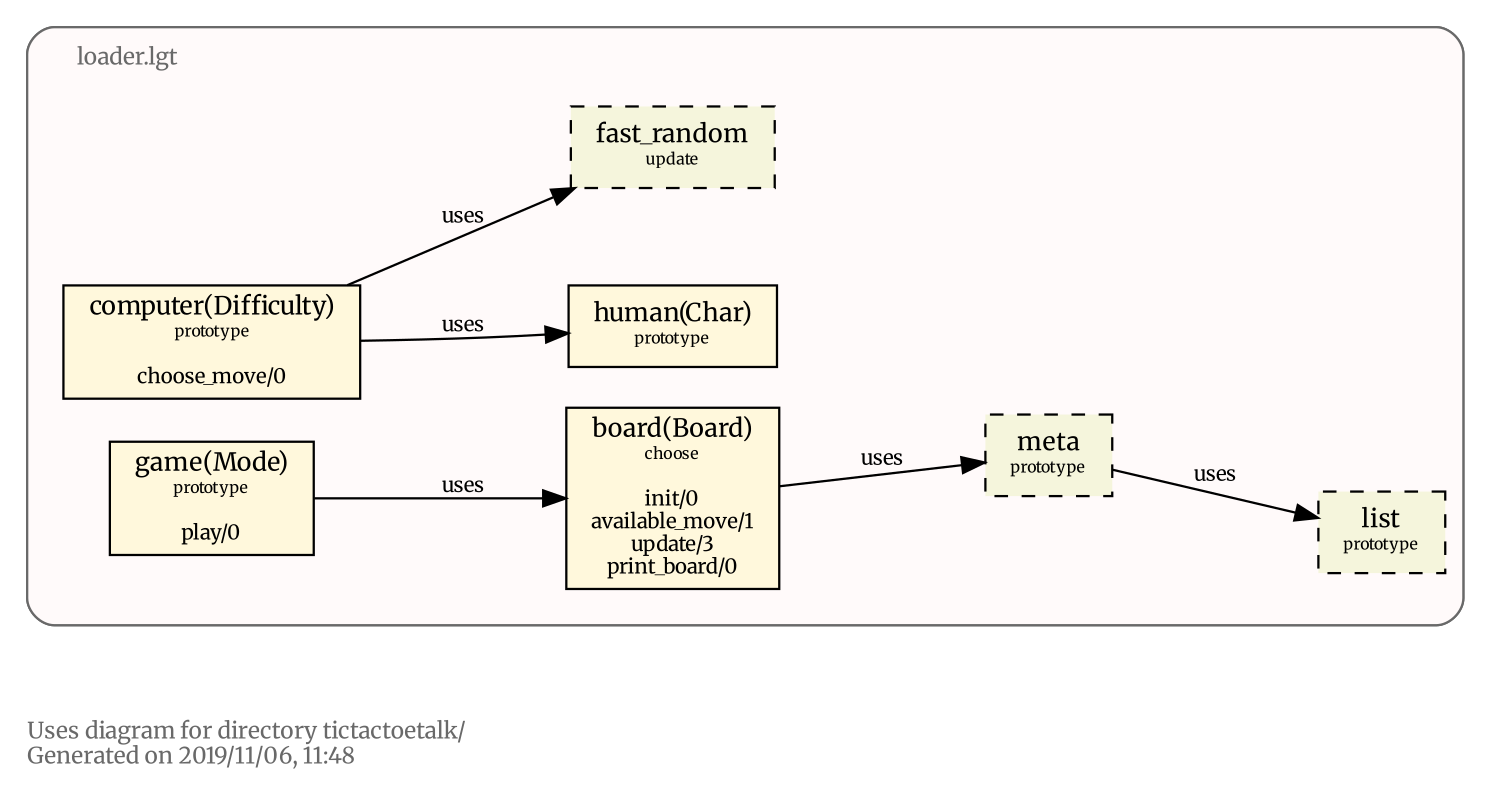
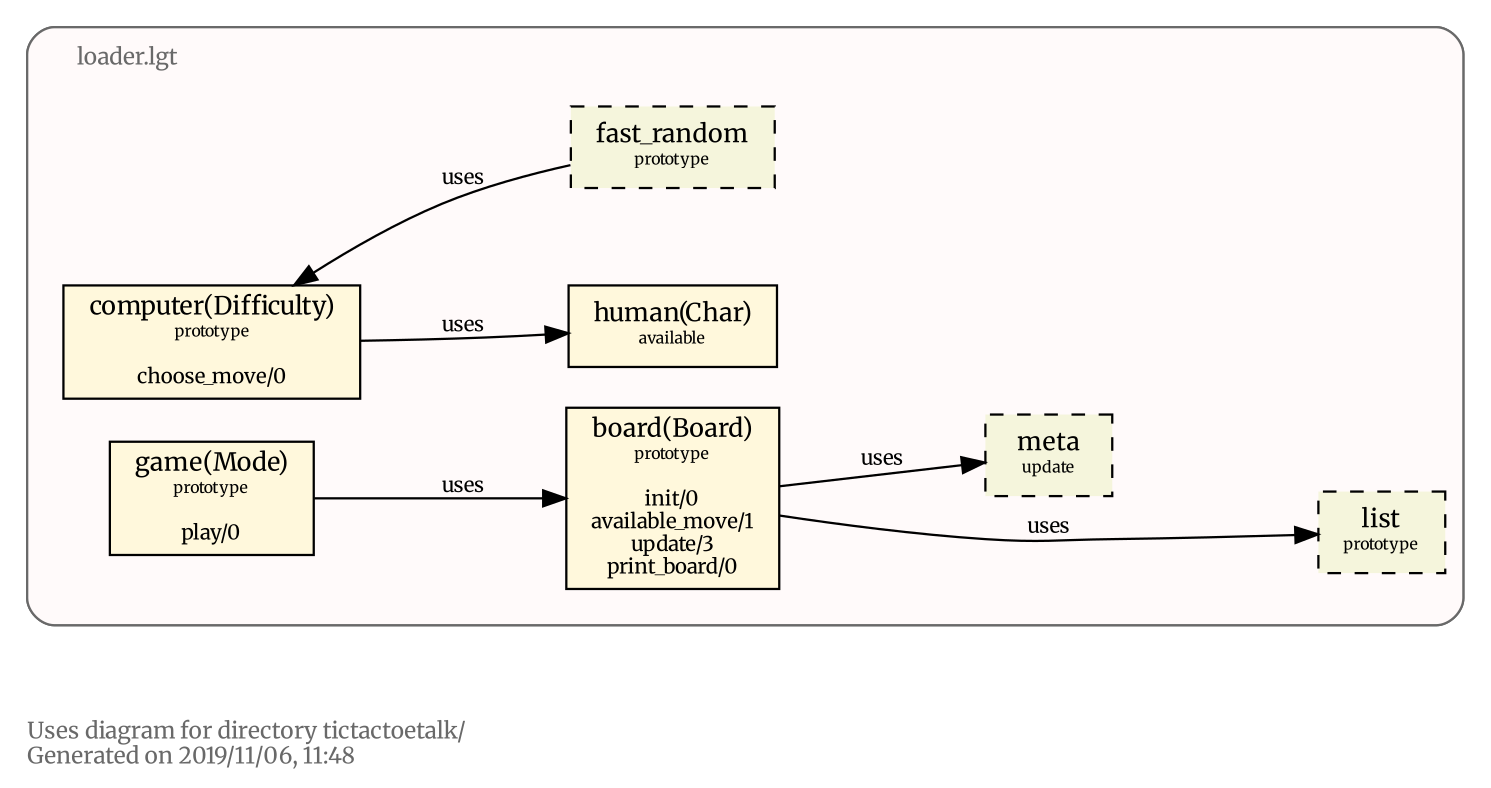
  digraph {
    clusterrank=local
    compound=true
    fontcolor=dimgray
    fontname=Merriweather
    fontsize=10
    label="Uses diagram for directory tictactoetalk/\lGenerated on 2019/11/06, 11:48\l"
    labeljust=l
    pack=true
    pencolor=dimgray
    rankdir=LR
    ranksep=1.0
    splines=true
    node [fillcolor=cornsilk fontname=Merriweather fontsize=9 shape=box style=filled]
    edge [arrowhead=normal fontname=Merriweather fontsize=9]
-   n1 [label=<<TABLE border="0" cellborder="0" cellspacing="0" cellpadding="0"><TR><TD> </TD><TD><FONT POINT-SIZE="11">board(Board)</FONT></TD><TD> </TD></TR><TR><TD> </TD><TD><FONT POINT-SIZE="7">choose</FONT></TD><TD> </TD></TR><TR><TD> </TD></TR><TR><TD> </TD><TD>init/0</TD><TD> </TD></TR><TR><TD> </TD><TD>available_move/1</TD><TD> </TD></TR><TR><TD> </TD><TD>update/3</TD><TD> </TD></TR><TR><TD> </TD><TD>print_board/0</TD><TD> </TD></TR></TABLE>>]
-   n2 [label=<<TABLE border="0" cellborder="0" cellspacing="0" cellpadding="0"><TR><TD> </TD><TD><FONT POINT-SIZE="11">human(Char)</FONT></TD><TD> </TD></TR><TR><TD> </TD><TD><FONT POINT-SIZE="7">prototype</FONT></TD><TD> </TD></TR></TABLE>>]
+   n1 [label=<<TABLE border="0" cellborder="0" cellspacing="0" cellpadding="0"><TR><TD> </TD><TD><FONT POINT-SIZE="11">board(Board)</FONT></TD><TD> </TD></TR><TR><TD> </TD><TD><FONT POINT-SIZE="7">prototype</FONT></TD><TD> </TD></TR><TR><TD> </TD></TR><TR><TD> </TD><TD>init/0</TD><TD> </TD></TR><TR><TD> </TD><TD>available_move/1</TD><TD> </TD></TR><TR><TD> </TD><TD>update/3</TD><TD> </TD></TR><TR><TD> </TD><TD>print_board/0</TD><TD> </TD></TR></TABLE>>]
+   n2 [label=<<TABLE border="0" cellborder="0" cellspacing="0" cellpadding="0"><TR><TD> </TD><TD><FONT POINT-SIZE="11">human(Char)</FONT></TD><TD> </TD></TR><TR><TD> </TD><TD><FONT POINT-SIZE="7">available</FONT></TD><TD> </TD></TR></TABLE>>]
    n3 [label=<<TABLE border="0" cellborder="0" cellspacing="0" cellpadding="0"><TR><TD> </TD><TD><FONT POINT-SIZE="11">computer(Difficulty)</FONT></TD><TD> </TD></TR><TR><TD> </TD><TD><FONT POINT-SIZE="7">prototype</FONT></TD><TD> </TD></TR><TR><TD> </TD></TR><TR><TD> </TD><TD>choose_move/0</TD><TD> </TD></TR></TABLE>>]
    n4 [label=<<TABLE border="0" cellborder="0" cellspacing="0" cellpadding="0"><TR><TD> </TD><TD><FONT POINT-SIZE="11">game(Mode)</FONT></TD><TD> </TD></TR><TR><TD> </TD><TD><FONT POINT-SIZE="7">prototype</FONT></TD><TD> </TD></TR><TR><TD> </TD></TR><TR><TD> </TD><TD>play/0</TD><TD> </TD></TR></TABLE>>]
    n5 [fillcolor=beige label=<<TABLE border="0" cellborder="0" cellspacing="0" cellpadding="0"><TR><TD> </TD><TD><FONT POINT-SIZE="11">list</FONT></TD><TD> </TD></TR><TR><TD> </TD><TD><FONT POINT-SIZE="7">prototype</FONT></TD><TD> </TD></TR></TABLE>> style="filled,dashed"]
-   n6 [fillcolor=beige label=<<TABLE border="0" cellborder="0" cellspacing="0" cellpadding="0"><TR><TD> </TD><TD><FONT POINT-SIZE="11">meta</FONT></TD><TD> </TD></TR><TR><TD> </TD><TD><FONT POINT-SIZE="7">prototype</FONT></TD><TD> </TD></TR></TABLE>> style="filled,dashed"]
-   n7 [fillcolor=beige label=<<TABLE border="0" cellborder="0" cellspacing="0" cellpadding="0"><TR><TD> </TD><TD><FONT POINT-SIZE="11">fast_random</FONT></TD><TD> </TD></TR><TR><TD> </TD><TD><FONT POINT-SIZE="7">update</FONT></TD><TD> </TD></TR></TABLE>> style="filled,dashed"]
+   n6 [fillcolor=beige label=<<TABLE border="0" cellborder="0" cellspacing="0" cellpadding="0"><TR><TD> </TD><TD><FONT POINT-SIZE="11">meta</FONT></TD><TD> </TD></TR><TR><TD> </TD><TD><FONT POINT-SIZE="7">update</FONT></TD><TD> </TD></TR></TABLE>> style="filled,dashed"]
+   n7 [fillcolor=beige label=<<TABLE border="0" cellborder="0" cellspacing="0" cellpadding="0"><TR><TD> </TD><TD><FONT POINT-SIZE="11">fast_random</FONT></TD><TD> </TD></TR><TR><TD> </TD><TD><FONT POINT-SIZE="7">prototype</FONT></TD><TD> </TD></TR></TABLE>> style="filled,dashed"]
    subgraph cluster_1 {
      bgcolor=whitesmoke
      label=<<TABLE border="0" cellborder="0"><TR><TD tooltip="tictactoetalk/">tictactoetalk/</TD></TR></TABLE>>
      style=rounded
      n5
      n6
      n7
      subgraph cluster_2 {
        bgcolor=snow
        label=<<TABLE border="0" cellborder="0"><TR><TD tooltip="tictactoetalk/game.lgt">game.lgt</TD></TR></TABLE>>
        style=rounded
        n1
        n2
        n3
        n4
      }
      subgraph cluster_3 {
        bgcolor=snow
        label=<<TABLE border="0" cellborder="0"><TR><TD tooltip="tictactoetalk/loader.lgt">loader.lgt</TD></TR></TABLE>>
        style=rounded
      }
    }
-   n6 -> n5 [label=uses]
+   n1 -> n5 [label=uses]
    n1 -> n6 [label=uses]
    n3 -> n2 [label=uses]
-   n3 -> n7 [label=uses]
+   n7 -> n3 [label=uses]
    n4 -> n1 [label=uses]
  }
